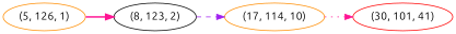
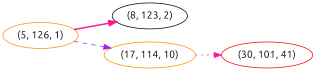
  digraph {
    fontname=Ubuntu
    rankdir=LR
    node [color=darkorange fontname=Ubuntu]
    edge [color=deeppink fontname=Ubuntu]
    "(8, 123, 2)" [color=black]
    "(5, 126, 1)"
    "(17, 114, 10)"
    n4 [color=red label="(30, 101, 41)"]
-   "(8, 123, 2)" -> "(17, 114, 10)" [color=purple style=dashed]
+   "(5, 126, 1)" -> "(17, 114, 10)" [color=purple style=dashed]
    "(5, 126, 1)" -> "(8, 123, 2)" [style=bold]
    "(17, 114, 10)" -> n4 [style=dotted]
  }
